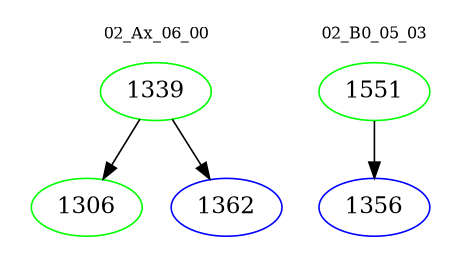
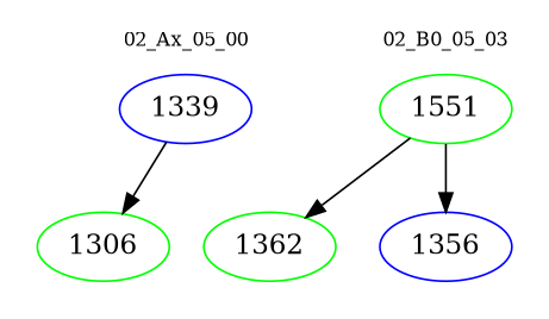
  digraph {
    node [color=green]
    edge [color=black]
-   n1 [label=1339]
-   n2 [color=blue label=1362]
+   n1 [color=blue label=1339]
+   n2 [label=1362]
    n3 [label=1306]
    n4 [label=1551]
    n5 [color=blue label=1356]
    subgraph cluster_1 {
      color=white
      fontsize=10
-     label="02_Ax_06_00"
+     label="02_Ax_05_00"
      n1
      n2
      n3
    }
    subgraph cluster_2 {
      color=white
      fontsize=10
      label="02_B0_05_03"
      n4
      n5
    }
-   n1 -> n2
+   n4 -> n2
    n1 -> n3
    n4 -> n5
  }
